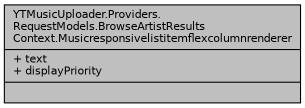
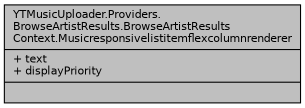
  digraph {
-   n1 [color=black fillcolor=grey75 fontcolor=black fontname=Helvetica fontsize=10 height=0.2 label="{YTMusicUploader.Providers.\lRequestModels.BrowseArtistResults\lContext.Musicresponsivelistitemflexcolumnrenderer\n|+ text\l+ displayPriority\l|}" shape=record style=filled width=0.4]
+   n1 [color=black fillcolor=grey75 fontcolor=black fontname=Helvetica fontsize=10 height=0.2 label="{YTMusicUploader.Providers.\lBrowseArtistResults.BrowseArtistResults\lContext.Musicresponsivelistitemflexcolumnrenderer\n|+ text\l+ displayPriority\l|}" shape=record style=filled width=0.4]
  }
